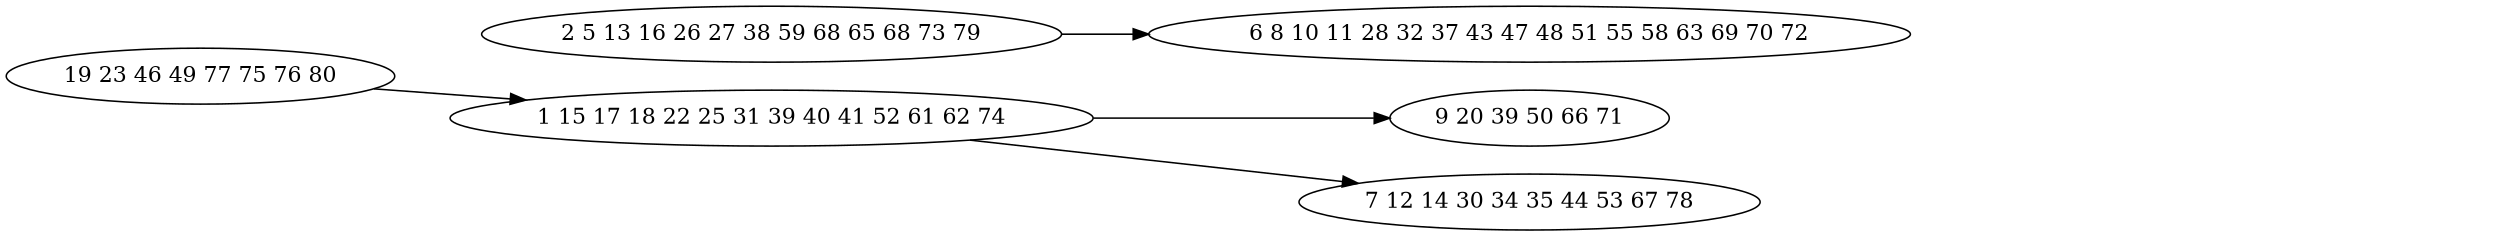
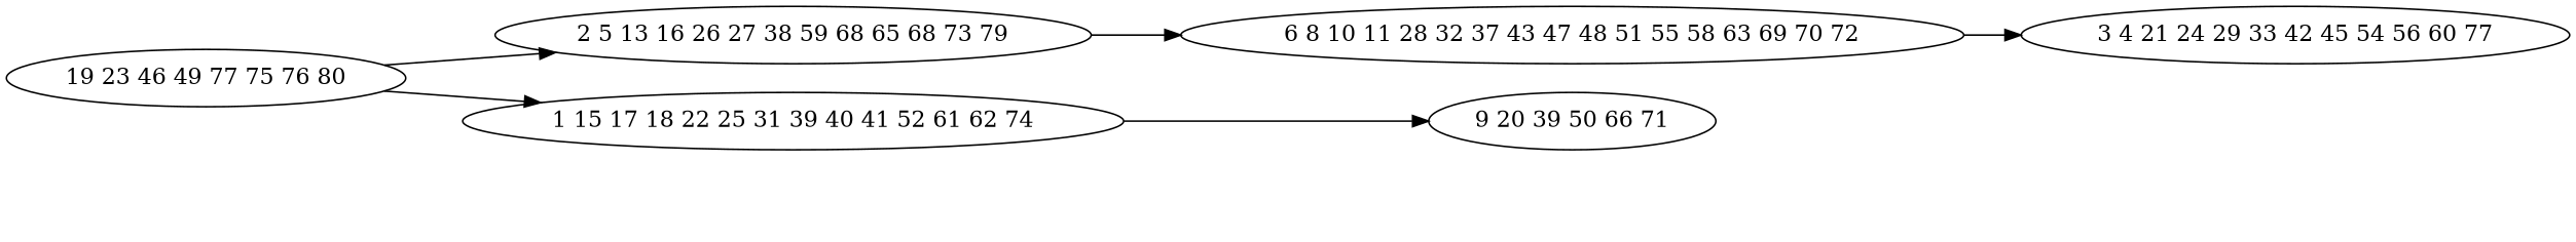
  digraph {
    rankdir=LR
    n1 [label="19 23 46 49 77 75 76 80"]
    n2 [label="2 5 13 16 26 27 38 59 68 65 68 73 79"]
    n3 [label="1 15 17 18 22 25 31 39 40 41 52 61 62 74"]
    n4 [label="6 8 10 11 28 32 37 43 47 48 51 55 58 63 69 70 72"]
    n5 [label="9 20 39 50 66 71"]
-   n6 [label="7 12 14 30 34 35 44 53 67 78"]
+   n7 [label="3 4 21 24 29 33 42 45 54 56 60 77"]
+   n1 -> n2
    n1 -> n3
    n2 -> n4
    n3 -> n5
-   n3 -> n6
+   n4 -> n7
  }
